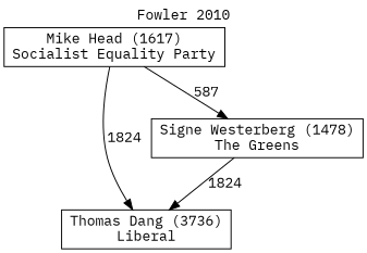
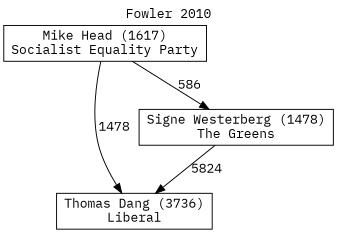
  digraph {
    fontname="IBM Plex Mono"
    label="Fowler 2010"
    labelloc=t
    mclimit=10
    node [fontname="IBM Plex Mono" shape=box]
    edge [fontname="IBM Plex Mono"]
    n1 [label="Thomas Dang (3736)\nLiberal"]
    n2 [label="Signe Westerberg (1478)\nThe Greens"]
    n3 [label="Mike Head (1617)\nSocialist Equality Party"]
-   n2 -> n1 [label=1824]
-   n3 -> n1 [label=1824]
-   n3 -> n2 [label=587]
+   n2 -> n1 [label=5824]
+   n3 -> n1 [label=1478]
+   n3 -> n2 [label=586]
  }
